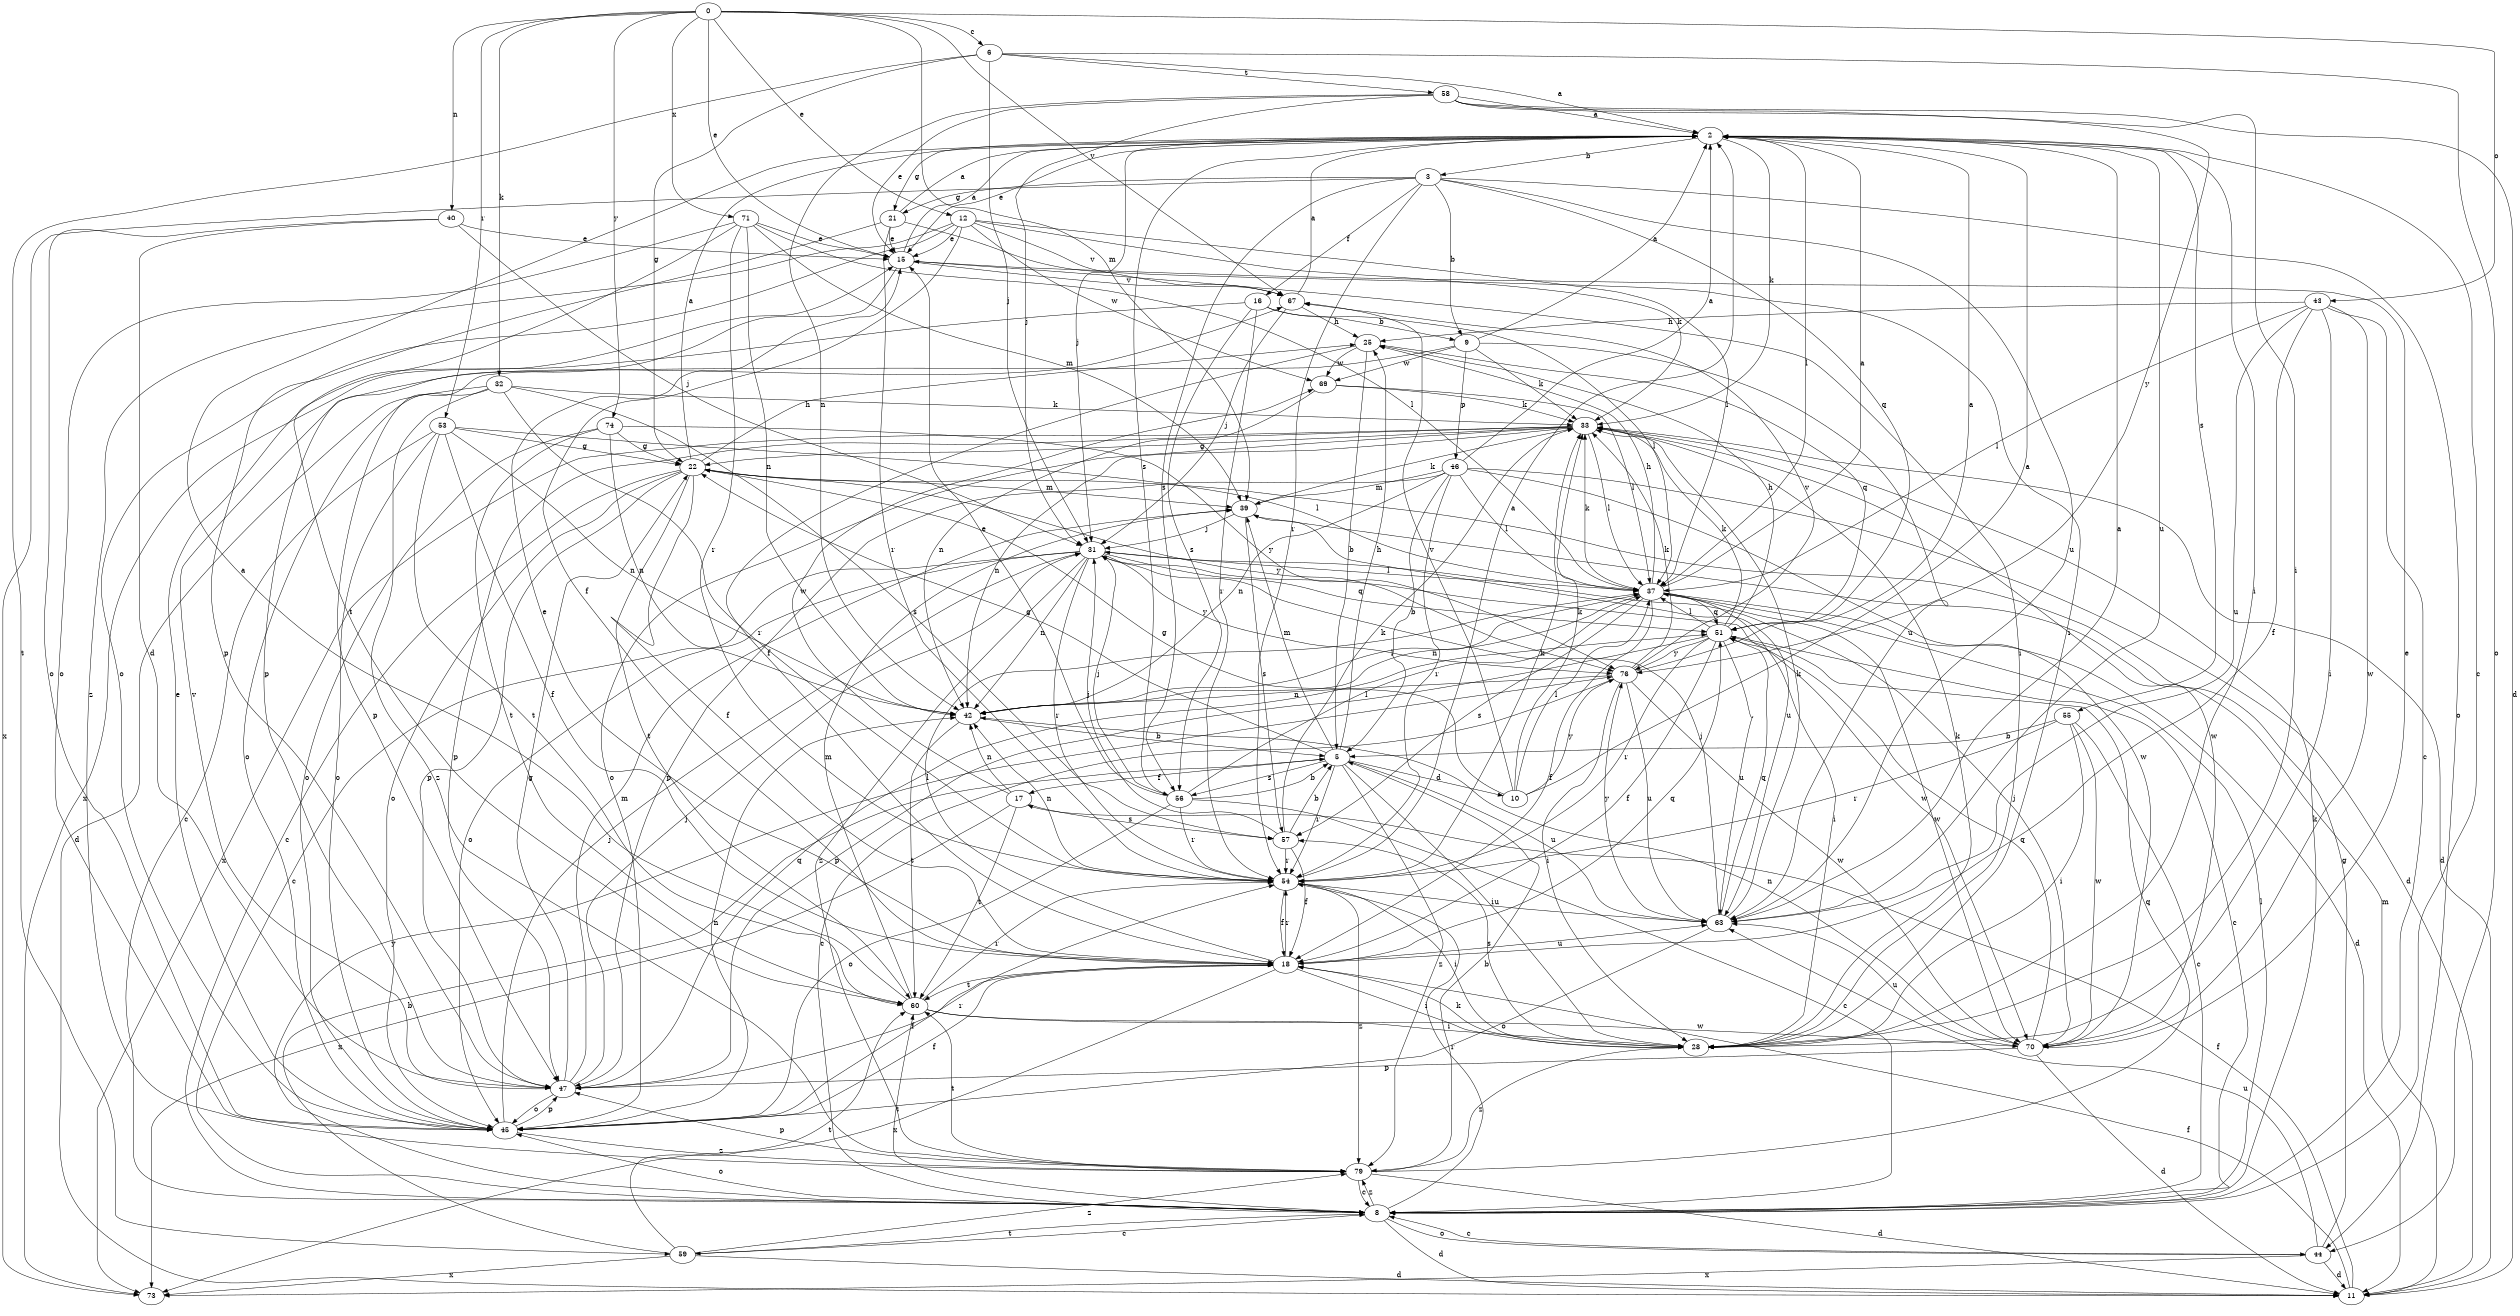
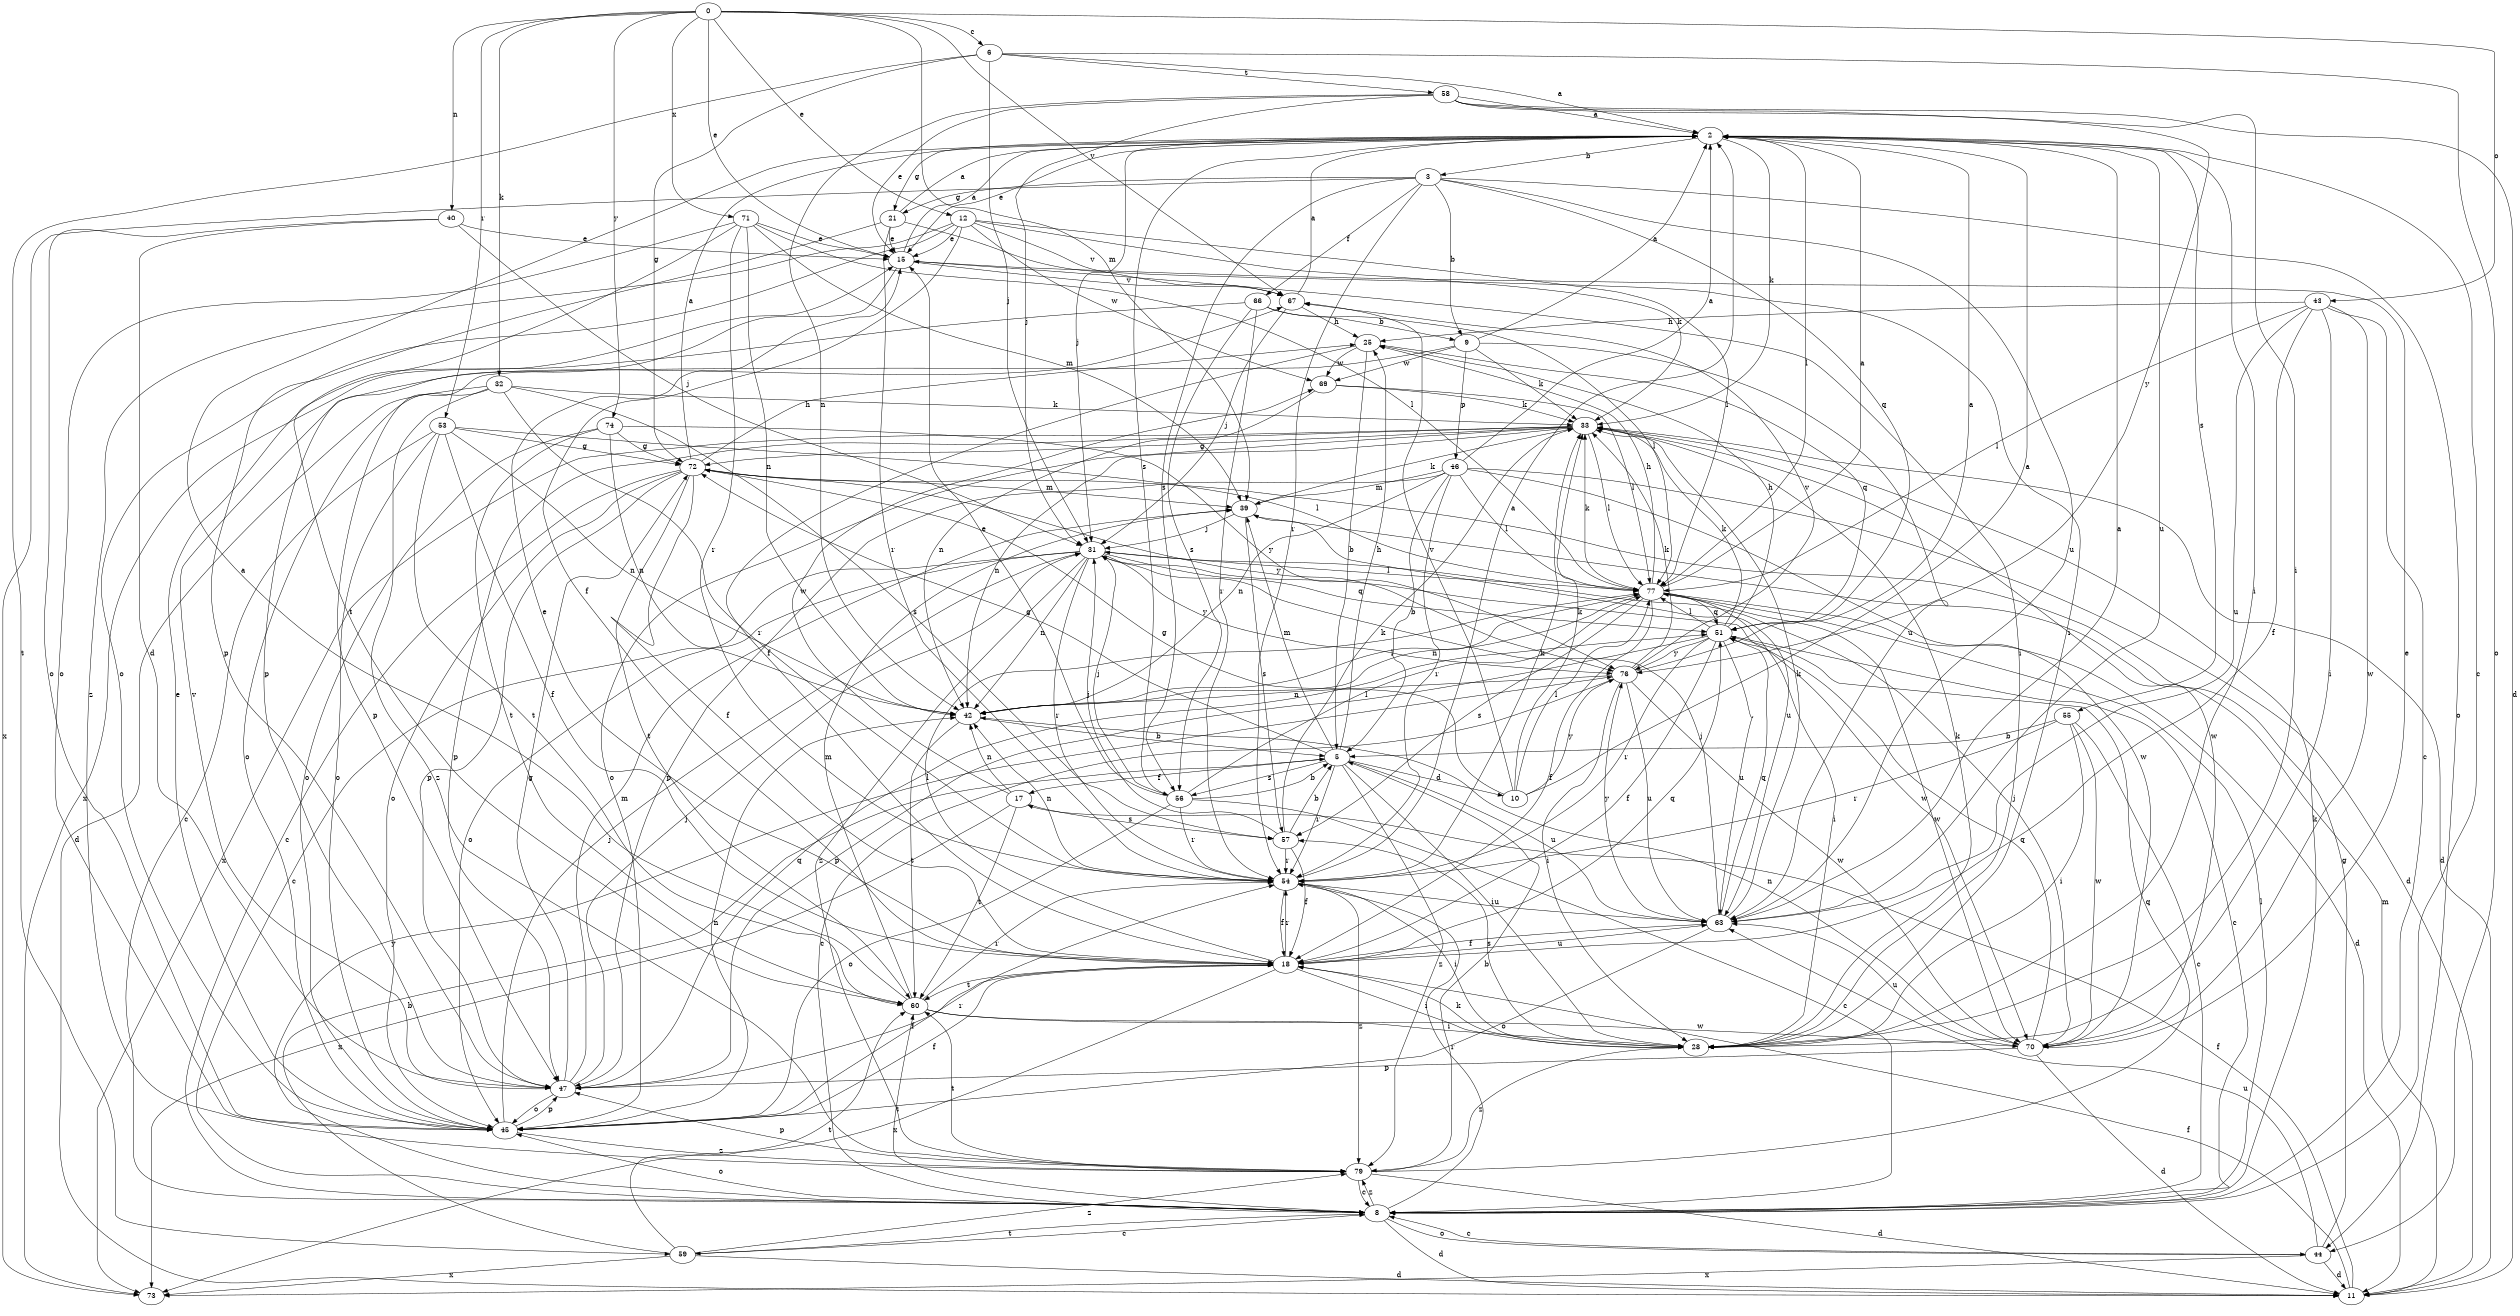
  strict digraph {
    0
    6
    12
    15
    32
    39
    40
    43
    53
    67
    71
    74
    2
    31
    44
-   22
+   22 [label=72]
    58
    59
    33
-   37
+   37 [label=77]
    69
    79
    45
    18
    28
    47
    54
    11
    57
    63
    8
    25
    70
    60
    42
    76
    3
    21
    55
    56
    n41 [label=9]
-   16
+   16 [label=66]
    51
    73
    5
    46
    10
    17
    0 -> 6 [label=c]
    0 -> 12 [label=e]
    0 -> 15 [label=e]
    0 -> 32 [label=k]
    0 -> 39 [label=m]
    0 -> 40 [label=n]
    0 -> 43 [label=o]
    0 -> 53 [label=r]
    0 -> 67 [label=v]
    0 -> 71 [label=x]
    0 -> 74 [label=y]
    6 -> 2 [label=a]
    6 -> 31 [label=j]
    6 -> 44 [label=o]
    6 -> 22 [label=g]
    6 -> 58 [label=t]
    6 -> 59 [label=t]
    12 -> 15 [label=e]
    12 -> 67 [label=v]
    12 -> 33 [label=k]
    12 -> 37 [label=l]
    12 -> 69 [label=w]
    12 -> 79 [label=z]
    12 -> 45 [label=o]
    12 -> 18 [label=f]
    15 -> 67 [label=v]
    15 -> 2 [label=a]
    15 -> 28 [label=i]
    15 -> 47 [label=p]
    32 -> 33 [label=k]
    32 -> 79 [label=z]
    32 -> 45 [label=o]
    32 -> 54 [label=r]
    32 -> 11 [label=d]
    32 -> 57 [label=s]
    39 -> 31 [label=j]
    39 -> 33 [label=k]
    39 -> 57 [label=s]
    39 -> 63 [label=u]
    40 -> 15 [label=e]
    40 -> 31 [label=j]
    40 -> 45 [label=o]
    40 -> 47 [label=d]
    43 -> 37 [label=l]
    43 -> 18 [label=f]
    43 -> 28 [label=i]
    43 -> 63 [label=u]
    43 -> 8 [label=c]
    43 -> 25 [label=h]
    43 -> 70 [label=w]
    53 -> 22 [label=g]
    53 -> 37 [label=l]
    53 -> 45 [label=o]
    53 -> 18 [label=f]
    53 -> 8 [label=c]
    53 -> 60 [label=t]
    53 -> 42 [label=n]
    67 -> 2 [label=a]
    67 -> 31 [label=j]
    67 -> 25 [label=h]
    71 -> 15 [label=e]
    71 -> 39 [label=m]
    71 -> 37 [label=l]
    71 -> 45 [label=o]
    71 -> 54 [label=r]
    71 -> 60 [label=t]
    71 -> 42 [label=n]
    74 -> 22 [label=g]
    74 -> 45 [label=o]
    74 -> 60 [label=t]
    74 -> 42 [label=n]
    74 -> 76 [label=y]
    2 -> 15 [label=e]
    2 -> 31 [label=j]
    2 -> 33 [label=k]
    2 -> 37 [label=l]
    2 -> 28 [label=i]
    2 -> 63 [label=u]
    2 -> 8 [label=c]
    2 -> 3 [label=b]
    2 -> 21 [label=g]
    2 -> 55 [label=s]
    2 -> 56 [label=s]
    31 -> 37 [label=l]
    31 -> 79 [label=z]
    31 -> 45 [label=o]
    31 -> 54 [label=r]
    31 -> 8 [label=c]
    31 -> 70 [label=w]
    31 -> 42 [label=n]
    31 -> 76 [label=y]
    31 -> 51 [label=q]
    44 -> 22 [label=g]
    44 -> 11 [label=d]
    44 -> 63 [label=u]
    44 -> 8 [label=c]
    44 -> 73 [label=x]
    22 -> 39 [label=m]
    22 -> 2 [label=a]
    22 -> 45 [label=o]
    22 -> 18 [label=f]
    22 -> 47 [label=p]
    22 -> 8 [label=c]
    22 -> 25 [label=h]
    22 -> 60 [label=t]
    22 -> 76 [label=y]
    58 -> 15 [label=e]
    58 -> 2 [label=a]
    58 -> 31 [label=j]
    58 -> 28 [label=i]
    58 -> 11 [label=d]
    58 -> 42 [label=n]
    58 -> 76 [label=y]
    59 -> 79 [label=z]
    59 -> 11 [label=d]
    59 -> 8 [label=c]
    59 -> 60 [label=t]
    59 -> 73 [label=x]
    59 -> 5 [label=b]
    33 -> 22 [label=g]
    33 -> 37 [label=l]
    33 -> 45 [label=o]
    33 -> 47 [label=p]
    33 -> 11 [label=d]
    33 -> 70 [label=w]
    33 -> 42 [label=n]
    33 -> 73 [label=x]
    37 -> 2 [label=a]
    37 -> 33 [label=k]
    37 -> 18 [label=f]
    37 -> 28 [label=i]
    37 -> 11 [label=d]
    37 -> 57 [label=s]
    37 -> 25 [label=h]
    37 -> 70 [label=w]
    37 -> 42 [label=n]
    37 -> 51 [label=q]
    69 -> 33 [label=k]
    69 -> 37 [label=l]
    69 -> 42 [label=n]
    79 -> 47 [label=p]
    79 -> 11 [label=d]
    79 -> 8 [label=c]
    79 -> 60 [label=t]
    79 -> 51 [label=q]
    79 -> 5 [label=b]
    45 -> 15 [label=e]
    45 -> 31 [label=j]
    45 -> 79 [label=z]
    45 -> 18 [label=f]
    45 -> 47 [label=p]
    45 -> 54 [label=r]
    45 -> 42 [label=n]
    18 -> 15 [label=e]
    18 -> 37 [label=l]
    18 -> 28 [label=i]
    18 -> 54 [label=r]
    18 -> 63 [label=u]
    18 -> 60 [label=t]
    18 -> 51 [label=q]
    18 -> 73 [label=x]
    28 -> 33 [label=k]
    28 -> 79 [label=z]
    28 -> 18 [label=k]
    28 -> 57 [label=s]
    47 -> 39 [label=m]
    47 -> 67 [label=v]
    47 -> 31 [label=j]
    47 -> 22 [label=g]
    47 -> 45 [label=o]
    47 -> 18 [label=f]
    47 -> 51 [label=q]
    54 -> 2 [label=a]
    54 -> 33 [label=k]
    54 -> 79 [label=z]
    54 -> 18 [label=f]
    54 -> 28 [label=i]
    54 -> 63 [label=u]
    54 -> 42 [label=n]
    11 -> 39 [label=m]
    11 -> 18 [label=f]
    11 -> 17 [label=f]
    57 -> 31 [label=j]
    57 -> 33 [label=k]
    57 -> 18 [label=f]
    57 -> 54 [label=r]
    57 -> 5 [label=b]
    63 -> 2 [label=a]
    63 -> 31 [label=j]
    63 -> 33 [label=k]
    63 -> 45 [label=o]
+   63 -> 18 [label=f]
    63 -> 76 [label=y]
    63 -> 51 [label=q]
    8 -> 44 [label=o]
    8 -> 59 [label=t]
    8 -> 33 [label=k]
    8 -> 37 [label=l]
    8 -> 79 [label=z]
    8 -> 45 [label=o]
    8 -> 54 [label=r]
    8 -> 11 [label=d]
    8 -> 60 [label=t]
    8 -> 76 [label=y]
    25 -> 69 [label=w]
    25 -> 18 [label=f]
    25 -> 51 [label=q]
    25 -> 5 [label=b]
    70 -> 15 [label=e]
    70 -> 31 [label=j]
    70 -> 47 [label=p]
    70 -> 11 [label=d]
    70 -> 63 [label=u]
    70 -> 42 [label=n]
    70 -> 51 [label=q]
    60 -> 39 [label=m]
    60 -> 2 [label=a]
    60 -> 28 [label=i]
    60 -> 54 [label=r]
    60 -> 70 [label=w]
    42 -> 37 [label=l]
    42 -> 60 [label=t]
    42 -> 5 [label=b]
    76 -> 67 [label=v]
    76 -> 2 [label=a]
    76 -> 33 [label=k]
    76 -> 28 [label=i]
    76 -> 63 [label=u]
    76 -> 8 [label=c]
    76 -> 70 [label=w]
    76 -> 42 [label=n]
    3 -> 44 [label=o]
    3 -> 54 [label=r]
    3 -> 63 [label=u]
    3 -> 21 [label=g]
    3 -> 56 [label=s]
    3 -> n41 [label=b]
    3 -> 16 [label=f]
    3 -> 51 [label=q]
    3 -> 73 [label=x]
    21 -> 15 [label=e]
    21 -> 2 [label=a]
    21 -> 28 [label=i]
    21 -> 47 [label=p]
    21 -> 54 [label=r]
    55 -> 28 [label=i]
    55 -> 54 [label=r]
    55 -> 8 [label=c]
    55 -> 70 [label=w]
    55 -> 5 [label=b]
    56 -> 15 [label=e]
    56 -> 31 [label=j]
    56 -> 37 [label=l]
    56 -> 45 [label=o]
    56 -> 54 [label=r]
    56 -> 8 [label=c]
    56 -> 5 [label=b]
    n41 -> 2 [label=a]
    n41 -> 33 [label=k]
    n41 -> 69 [label=w]
    n41 -> 47 [label=p]
    n41 -> 63 [label=u]
    n41 -> 46 [label=p]
    16 -> 37 [label=l]
    16 -> 54 [label=r]
    16 -> 56 [label=s]
    16 -> n41 [label=b]
    16 -> 73 [label=x]
    51 -> 33 [label=k]
    51 -> 37 [label=l]
    51 -> 18 [label=f]
    51 -> 47 [label=p]
    51 -> 54 [label=r]
    51 -> 63 [label=u]
    51 -> 8 [label=c]
    51 -> 25 [label=h]
    51 -> 76 [label=y]
    5 -> 39 [label=m]
    5 -> 22 [label=g]
    5 -> 79 [label=z]
    5 -> 28 [label=i]
    5 -> 54 [label=r]
    5 -> 63 [label=u]
    5 -> 25 [label=h]
    5 -> 56 [label=s]
    5 -> 10 [label=d]
    5 -> 17 [label=f]
    46 -> 39 [label=m]
    46 -> 2 [label=a]
    46 -> 37 [label=l]
    46 -> 47 [label=p]
    46 -> 54 [label=r]
    46 -> 11 [label=d]
    46 -> 70 [label=w]
    46 -> 42 [label=n]
    46 -> 5 [label=b]
    10 -> 67 [label=v]
    10 -> 2 [label=a]
    10 -> 22 [label=g]
    10 -> 33 [label=k]
    10 -> 37 [label=l]
    10 -> 76 [label=y]
    17 -> 69 [label=w]
    17 -> 57 [label=s]
    17 -> 60 [label=t]
    17 -> 42 [label=n]
    17 -> 73 [label=x]
  }
